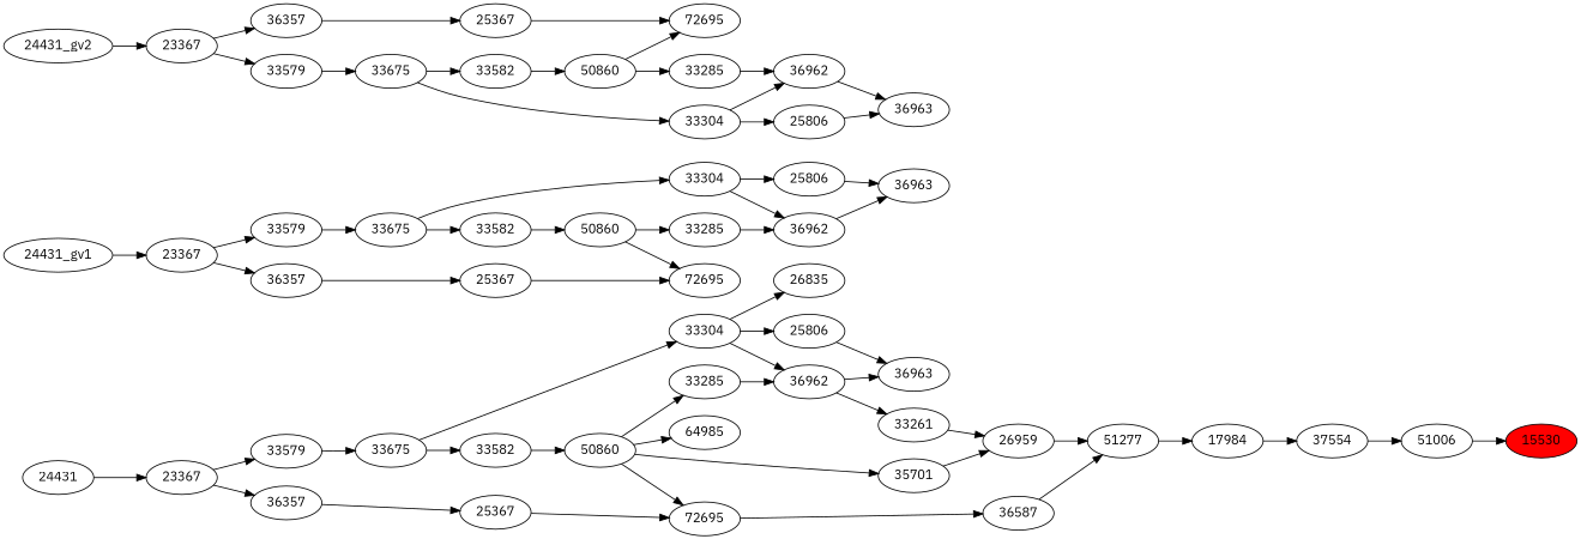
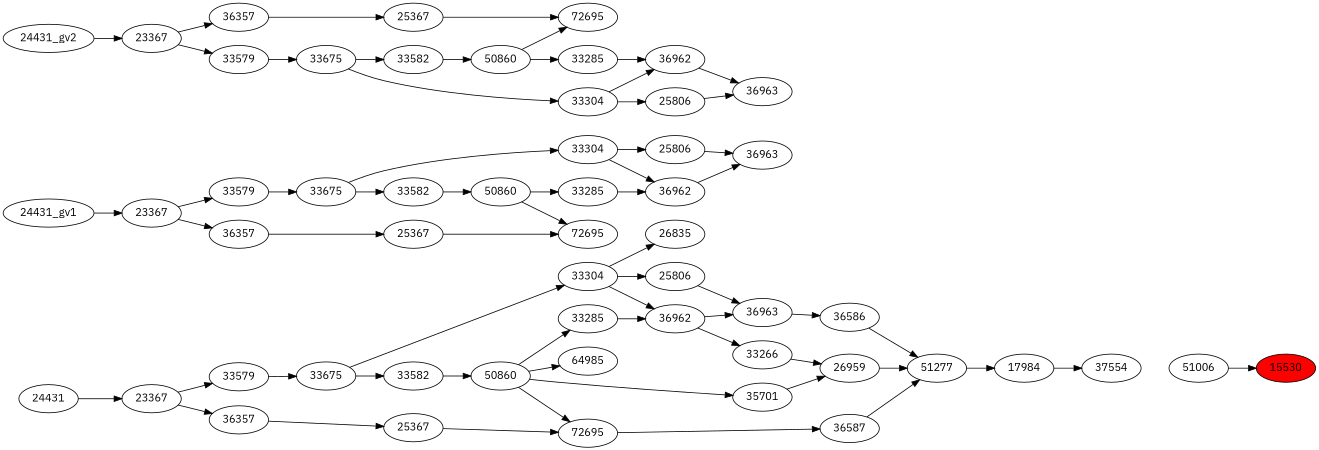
  strict digraph {
    fontname="IBM Plex Sans"
    rankdir=LR
    node [fontname="IBM Plex Sans"]
    edge [fontname="IBM Plex Sans"]
    n1 [fillcolor=red label=15530 style=filled]
    n2 [label=51006]
    n3 [label=37554]
    n4 [label=64985]
    n5 [label=17984]
    n6 [label=50860]
    n7 [label=35701]
    n8 [label=72695]
    n9 [label=33285]
    n10 [label=26959]
    n11 [label=36587]
    n12 [label=36962]
    n13 [label=51277]
    n14 [label=33582]
+   n15 [label=36586]
    n16 [label=33675]
    n17 [label=33304]
    n18 [label=25806]
    n19 [label=26835]
    n20 [label=36963]
-   n21 [label=33261]
+   n21 [label=33266]
    n22 [label=33579]
    n23 [label=23367]
    n24 [label=36357]
    n25 [label=25367]
    n26 [label=24431]
    n27 [label=50860]
    n28 [label=72695]
    n29 [label=33285]
    n30 [label=36962]
    n31 [label=33582]
    n32 [label=33675]
    n33 [label=33304]
    n34 [label=25806]
    n35 [label=33579]
    n36 [label=36963]
    n37 [label=23367]
    n38 [label=36357]
    n39 [label=25367]
    "24431_gv1"
    n41 [label=36963]
    n42 [label=36962]
    n43 [label=25806]
    n44 [label=72695]
    n45 [label=50860]
    n46 [label=33285]
    n47 [label=25367]
    n48 [label=33304]
    n49 [label=33582]
    n50 [label=36357]
    n51 [label=33675]
    n52 [label=23367]
    n53 [label=33579]
    "24431_gv2"
    subgraph sub_1 {
      n1
      n2
      n3
      n4
      n5
      n6
      n7
      n8
      n9
      n10
      n11
      n12
      n13
      n14
+     n15
      n16
      n17
      n18
      n19
      n20
      n21
      n22
      n23
      n24
      n25
      n26
    }
    subgraph sub_2 {
      n27
      n28
      n29
      n30
      n31
      n32
      n33
      n34
      n35
      n36
      n37
      n38
      n39
      "24431_gv1"
    }
    subgraph sub_3 {
      n41
      n42
      n43
      n44
      n45
      n46
      n47
      n48
      n49
      n50
      n51
      n52
      n53
      "24431_gv2"
    }
    n2 -> n1
-   n3 -> n2
    n5 -> n3
    n6 -> n4
    n6 -> n7
    n6 -> n8
    n6 -> n9
    n7 -> n10
    n8 -> n11
    n9 -> n12
    n10 -> n13
    n11 -> n13
    n12 -> n20
    n12 -> n21
    n13 -> n5
    n14 -> n6
+   n15 -> n13
    n16 -> n14
    n16 -> n17
    n17 -> n12
    n17 -> n18
    n17 -> n19
    n18 -> n20
+   n20 -> n15
    n21 -> n10
    n22 -> n16
    n23 -> n22
    n23 -> n24
    n24 -> n25
    n25 -> n8
    n26 -> n23
    n27 -> n28
    n27 -> n29
    n29 -> n30
    n30 -> n36
    n31 -> n27
    n32 -> n31
    n32 -> n33
    n33 -> n30
    n33 -> n34
    n34 -> n36
    n35 -> n32
    n37 -> n35
    n37 -> n38
    n38 -> n39
    n39 -> n28
    "24431_gv1" -> n37
    n42 -> n41
    n43 -> n41
    n45 -> n44
    n45 -> n46
    n46 -> n42
    n47 -> n44
    n48 -> n42
    n48 -> n43
    n49 -> n45
    n50 -> n47
    n51 -> n48
    n51 -> n49
    n52 -> n50
    n52 -> n53
    n53 -> n51
    "24431_gv2" -> n52
  }
